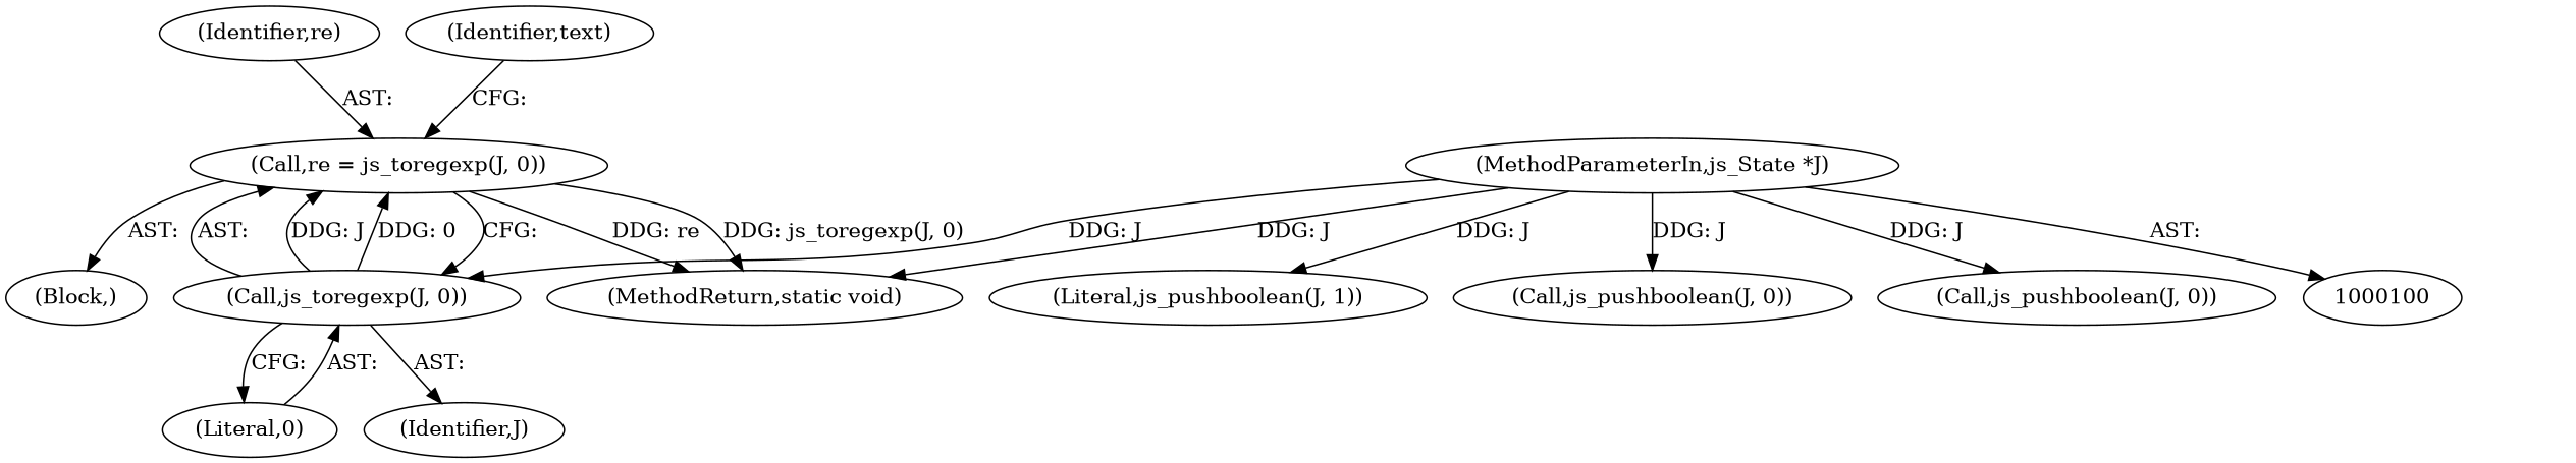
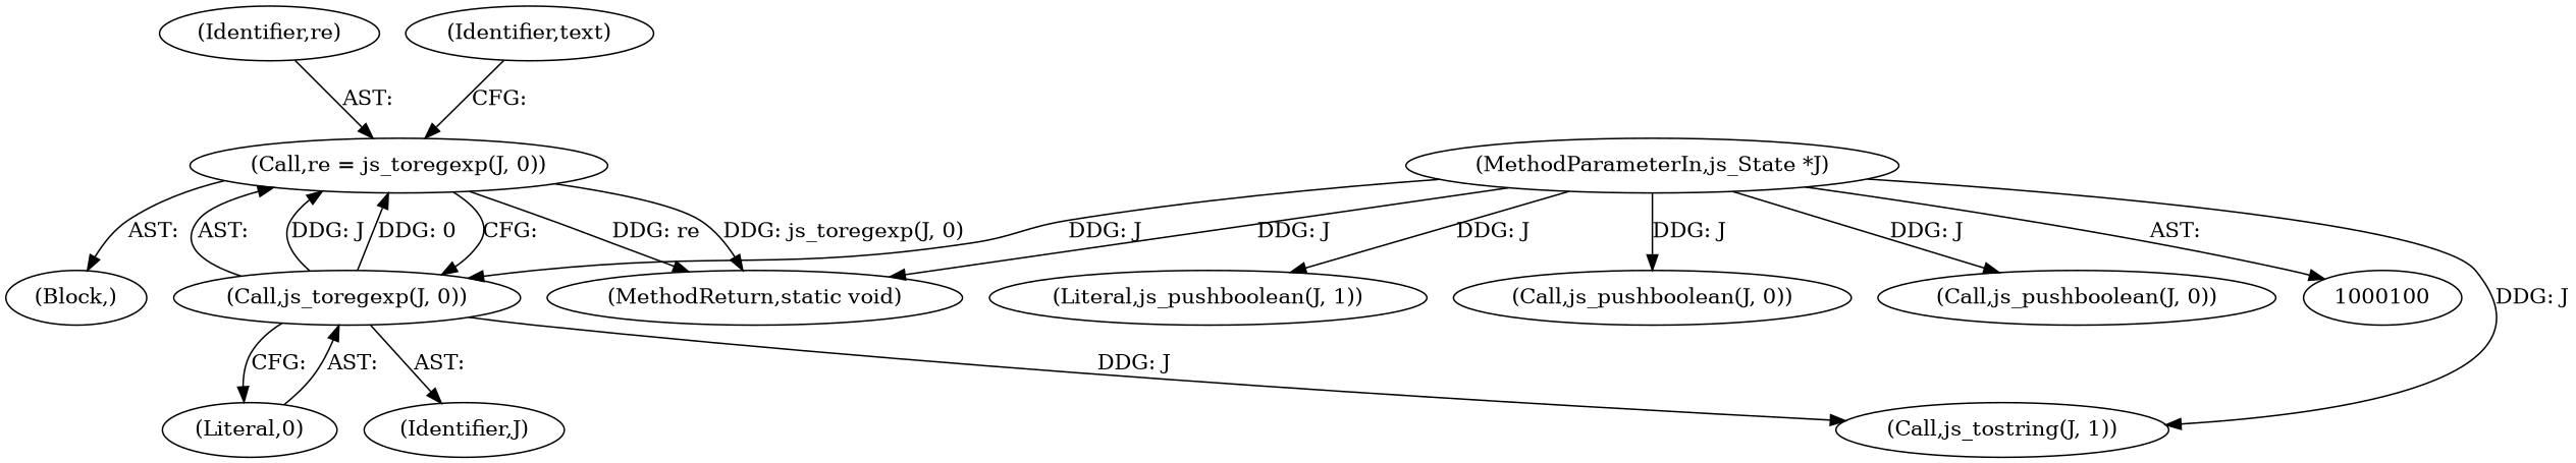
  digraph {
    n1 [label="(Call,re = js_toregexp(J, 0))"]
    n2 [label="(Call,js_toregexp(J, 0))"]
    n3 [label="(Block,)"]
    n4 [label="(MethodReturn,static void)"]
+   n5 [label="(Call,js_tostring(J, 1))"]
    n6 [label="(Literal,0)"]
    n7 [label="(Identifier,J)"]
    n8 [label="(MethodParameterIn,js_State *J)"]
    n9 [label="(Literal,js_pushboolean(J, 1))"]
    n10 [label="(Call,js_pushboolean(J, 0))"]
    n11 [label="(Call,js_pushboolean(J, 0))"]
    1000100
    n13 [label="(Identifier,re)"]
    n14 [label="(Identifier,text)"]
    n1 -> n2 [label="CFG: "]
    n1 -> n3 [label="AST: "]
    n1 -> n4 [label="DDG: re"]
    n1 -> n4 [label="DDG: js_toregexp(J, 0)"]
    n2 -> n1 [label="AST: "]
    n2 -> n1 [label="DDG: J"]
    n2 -> n1 [label="DDG: 0"]
+   n2 -> n5 [label="DDG: J"]
    n2 -> n6 [label="CFG: "]
    n2 -> n7 [label="AST: "]
    n6 -> n2 [label="AST: "]
    n8 -> n2 [label="DDG: J"]
    n8 -> n4 [label="DDG: J"]
+   n8 -> n5 [label="DDG: J"]
    n8 -> n9 [label="DDG: J"]
    n8 -> n10 [label="DDG: J"]
    n8 -> n11 [label="DDG: J"]
    n8 -> 1000100 [label="AST: "]
    n13 -> n1 [label="AST: "]
    n14 -> n1 [label="CFG: "]
  }
